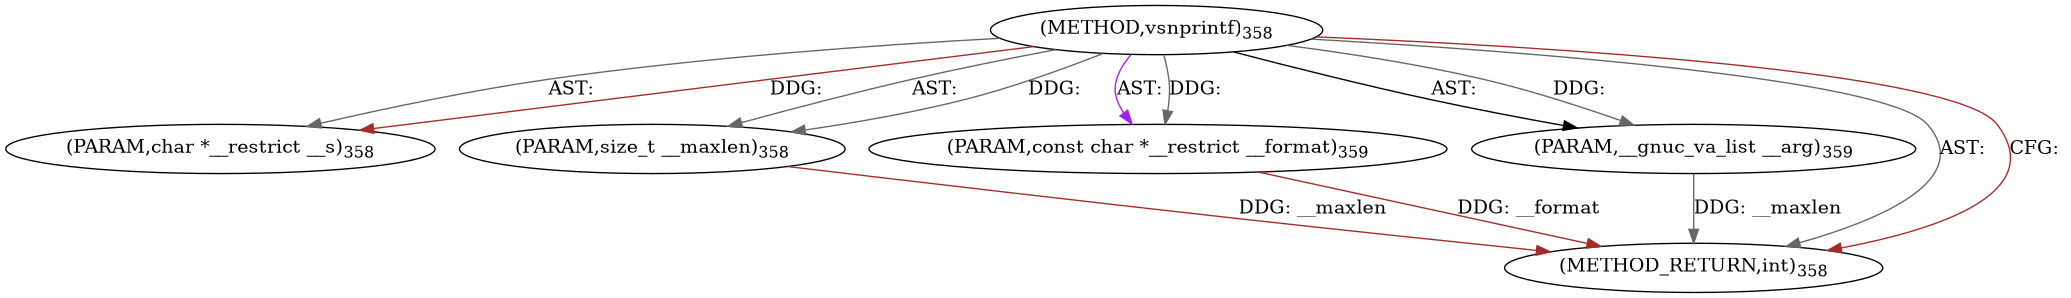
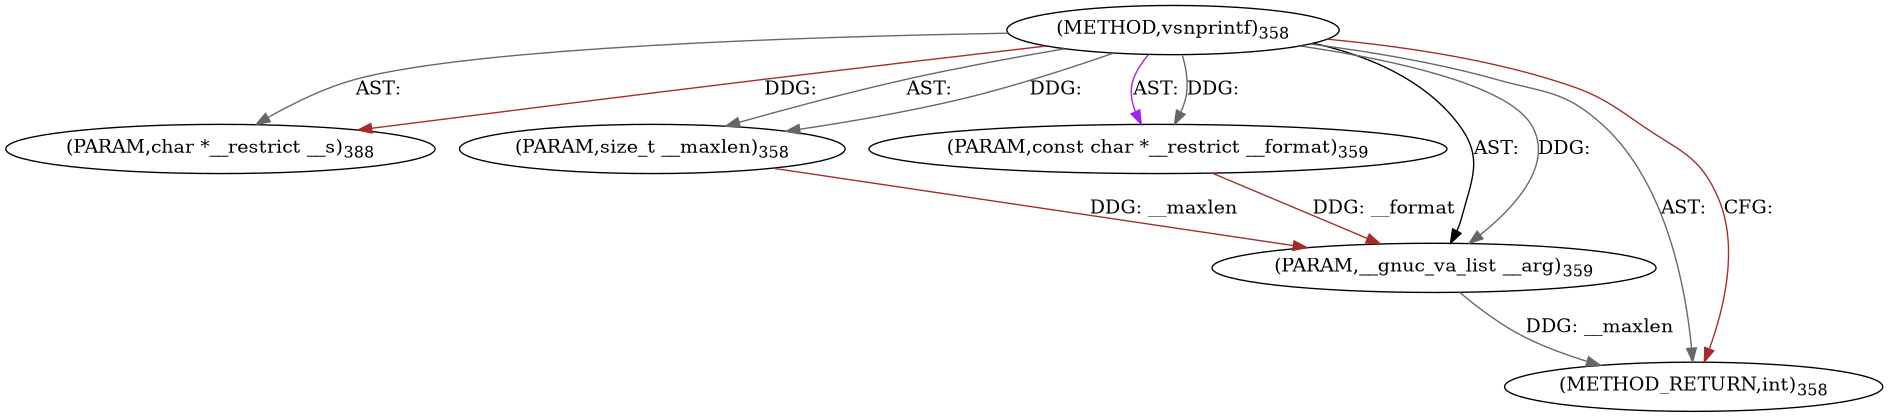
  digraph {
    edge [color=gray40]
    n1 [label=<(METHOD,vsnprintf)<SUB>358</SUB>>]
-   n2 [label=<(PARAM,char *__restrict __s)<SUB>358</SUB>>]
+   n2 [label=<(PARAM,char *__restrict __s)<SUB>388</SUB>>]
    n3 [label=<(PARAM,size_t __maxlen)<SUB>358</SUB>>]
    n4 [label=<(PARAM,const char *__restrict __format)<SUB>359</SUB>>]
    n5 [label=<(PARAM,__gnuc_va_list __arg)<SUB>359</SUB>>]
    n6 [label=<(METHOD_RETURN,int)<SUB>358</SUB>>]
    n1 -> n2 [label="AST: "]
    n1 -> n2 [color=brown label="DDG: "]
    n1 -> n3 [label="AST: "]
    n1 -> n3 [label="DDG: "]
    n1 -> n4 [color=purple label="AST: "]
    n1 -> n4 [label="DDG: "]
    n1 -> n5 [color=black label="AST: "]
    n1 -> n5 [label="DDG: "]
    n1 -> n6 [label="AST: "]
    n1 -> n6 [color=brown label="CFG: "]
-   n3 -> n6 [color=brown label="DDG: __maxlen"]
-   n4 -> n6 [color=brown label="DDG: __format"]
+   n3 -> n5 [color=brown label="DDG: __maxlen"]
+   n4 -> n5 [color=brown label="DDG: __format"]
    n5 -> n6 [label="DDG: __maxlen"]
  }
